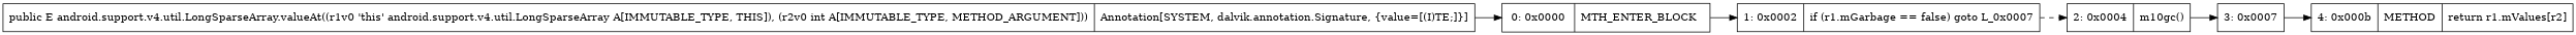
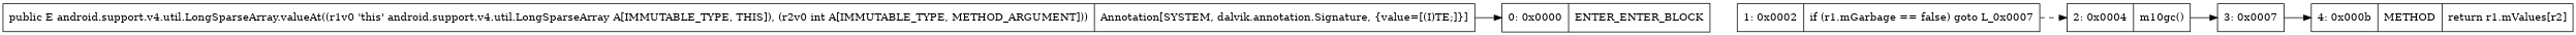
  digraph {
    rankdir=LR
    node [shape=record]
-   n1 [label="{0\:\ 0x0000|MTH_ENTER_BLOCK\l}"]
+   n1 [label="{0\:\ 0x0000|ENTER_ENTER_BLOCK\l}"]
    n2 [label="{1\:\ 0x0002|if (r1.mGarbage == false) goto L_0x0007\l}"]
    n3 [label="{2\:\ 0x0004|m10gc()\l}"]
    n4 [label="{3\:\ 0x0007}"]
    n5 [label="{4\:\ 0x000b|METHOD\l|return r1.mValues[r2]\l}"]
    n6 [label="{public E android.support.v4.util.LongSparseArray.valueAt((r1v0 'this' android.support.v4.util.LongSparseArray A[IMMUTABLE_TYPE, THIS]), (r2v0 int A[IMMUTABLE_TYPE, METHOD_ARGUMENT]))  | Annotation[SYSTEM, dalvik.annotation.Signature, \{value=[(I)TE;]\}]\l}"]
-   n1 -> n2
    n2 -> n3 [style=dashed]
    n3 -> n4
    n4 -> n5
    n6 -> n1
  }
